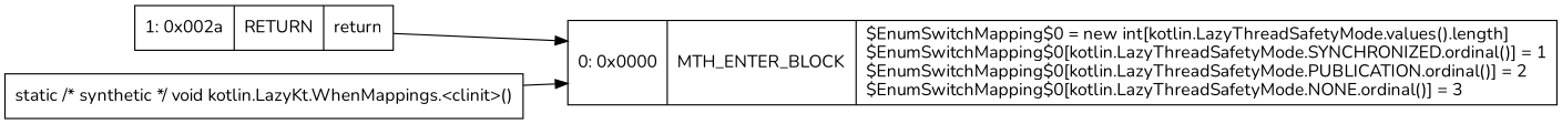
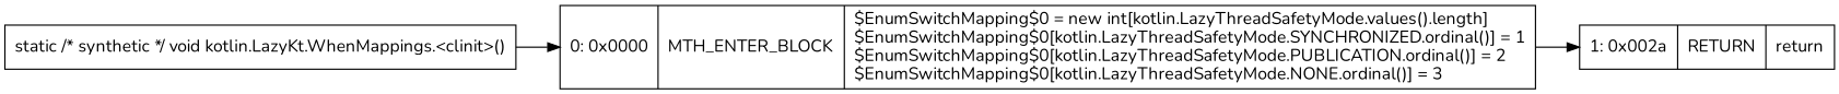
  digraph {
    rankdir=LR
    fontname=Nunito
    node [shape=record fontname=Nunito]
    edge [fontname=Nunito]
    n1 [label="{0\:\ 0x0000|MTH_ENTER_BLOCK\l|$EnumSwitchMapping$0 = new int[kotlin.LazyThreadSafetyMode.values().length]\l$EnumSwitchMapping$0[kotlin.LazyThreadSafetyMode.SYNCHRONIZED.ordinal()] = 1\l$EnumSwitchMapping$0[kotlin.LazyThreadSafetyMode.PUBLICATION.ordinal()] = 2\l$EnumSwitchMapping$0[kotlin.LazyThreadSafetyMode.NONE.ordinal()] = 3\l}"]
    n2 [label="{1\:\ 0x002a|RETURN\l|return\l}"]
    n3 [label="{static \/* synthetic *\/ void kotlin.LazyKt.WhenMappings.\<clinit\>() }"]
-   n2 -> n1
+   n1 -> n2
    n3 -> n1
  }
